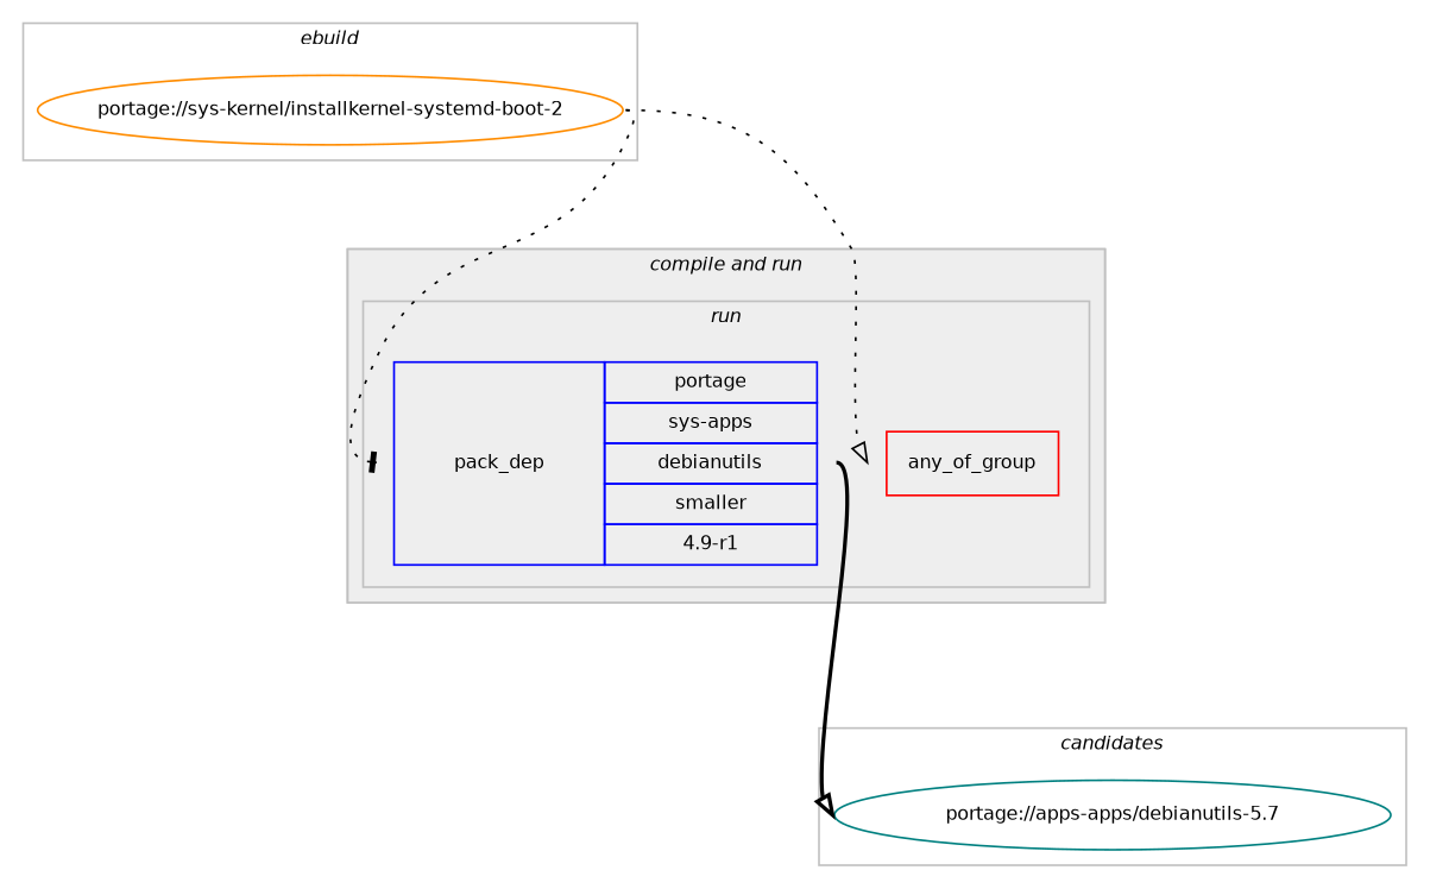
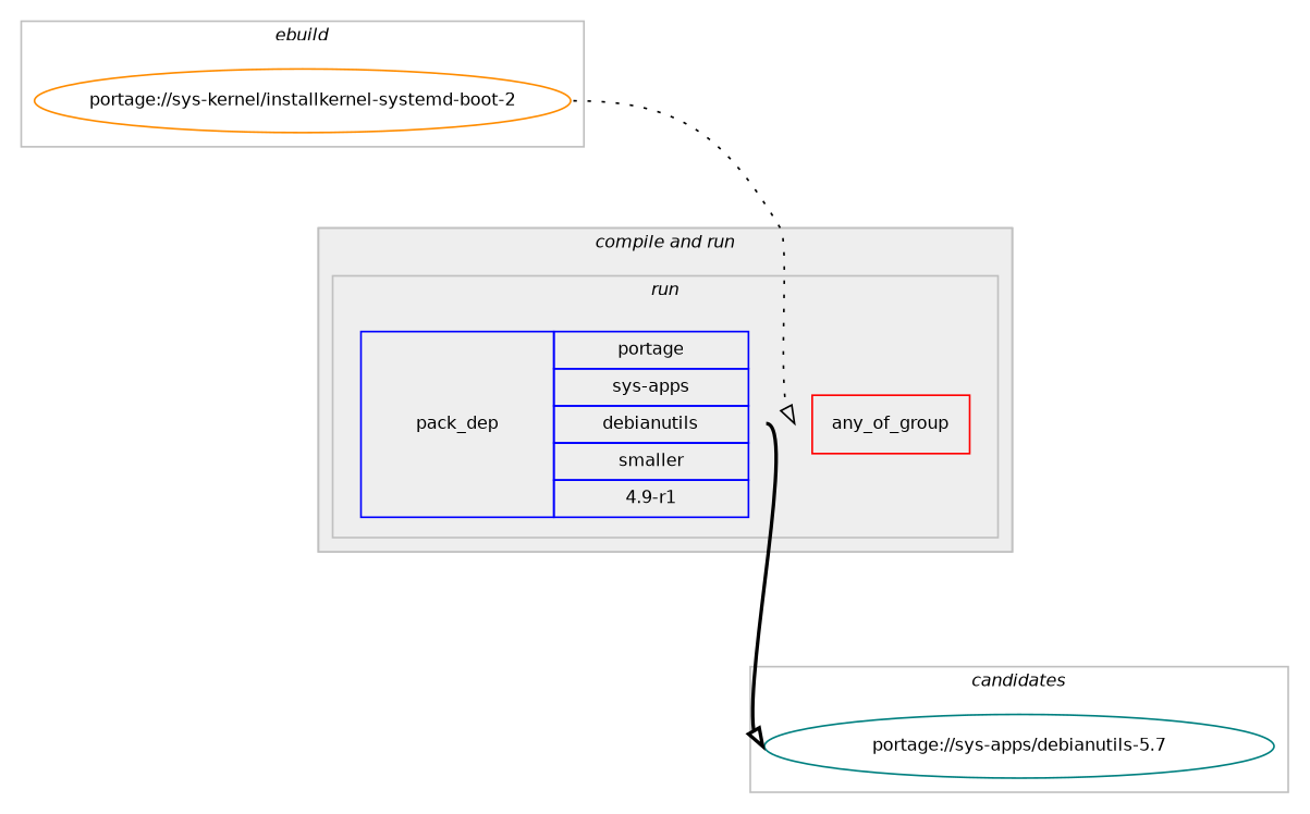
  digraph {
    compound=true
    concentrate=true
    fontname=Helvetica
    fontsize=10
    newrank=true
    rankdir=TB
    ranksep=1.5
    node [fontname=Helvetica fontsize=10]
    edge [arrowhead=onormal headport=w style=dotted tailport=e weight=20]
    n1 [color=darkorange label="portage://sys-kernel/installkernel-systemd-boot-2" width=4]
    n2 [color=red label=<<TABLE BORDER="0" CELLBORDER="1" CELLSPACING="0" CELLPADDING="4"><TR><TD CELLPADDING="10">any_of_group</TD></TR></TABLE>> shape=none]
    n3 [color=blue label=<<TABLE BORDER="0" CELLBORDER="1" CELLSPACING="0" CELLPADDING="4" WIDTH="220"><TR><TD ROWSPAN="6" CELLPADDING="30">pack_dep</TD></TR><TR><TD WIDTH="110">portage</TD></TR><TR><TD>sys-apps</TD></TR><TR><TD>debianutils</TD></TR><TR><TD>smaller</TD></TR><TR><TD>4.9-r1</TD></TR></TABLE>> shape=none]
-   n4 [color=teal label="portage://apps-apps/debianutils-5.7" width=4]
+   n4 [color=teal label="portage://sys-apps/debianutils-5.7" width=4]
    subgraph cluster_1 {
      color=gray
      label=<<i>ebuild</i>>
      rank=same
      n1
    }
    subgraph cluster_2 {
      color=gray
      label=<<i>dependencies</i>>
      subgraph cluster_3 {
        color=gray
        fillcolor="#eeeeee"
        label=<<i>compile</i>>
        style=filled
      }
      subgraph cluster_4 {
        color=gray
        fillcolor="#eeeeee"
        label=<<i>compile and run</i>>
        style=filled
      }
      subgraph cluster_5 {
        color=gray
        fillcolor="#eeeeee"
        label=<<i>run</i>>
        style=filled
        subgraph sub_6 {
          color=gray
          fillcolor="#eeeeee"
          label=<<i>run</i>>
          style=filled
          n2
        }
        subgraph sub_7 {
          color=gray
          fillcolor="#eeeeee"
          label=<<i>run</i>>
          style=filled
          n3
        }
      }
    }
    subgraph cluster_8 {
      color=gray
      label=<<i>candidates</i>>
      rank=same
      subgraph sub_9 {
        color=black
        label=<<i>candidates</i>>
        nodesep=1
        rank=same
        n4
      }
    }
    n1 -> n2
-   n1 -> n3 [arrowhead=tee]
    n3 -> n4 [style=bold weight=100]
  }
